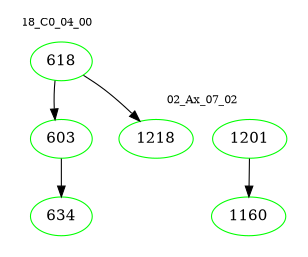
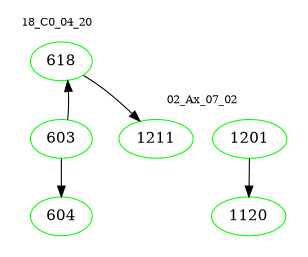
  digraph {
    fontname="DejaVu Serif"
    node [color=green fontname="DejaVu Serif"]
    edge [color=black fontname="DejaVu Serif"]
    n1 [label=1201]
-   n2 [label=1160]
-   n3 [label=1218]
+   n2 [label=1120]
+   n3 [label=1211]
    n4 [label=618]
    n5 [label=603]
-   n6 [label=634]
+   n6 [label=604]
    subgraph cluster_1 {
      color=white
      fontsize=10
      label="02_Ax_07_02"
      n1
      n2
      n3
    }
    subgraph cluster_2 {
      color=white
      fontsize=10
-     label="18_C0_04_00"
+     label="18_C0_04_20"
      n4
      n5
      n6
    }
    n1 -> n2
    n4 -> n3
-   n4 -> n5
+   n5 -> n4
    n5 -> n6
  }
